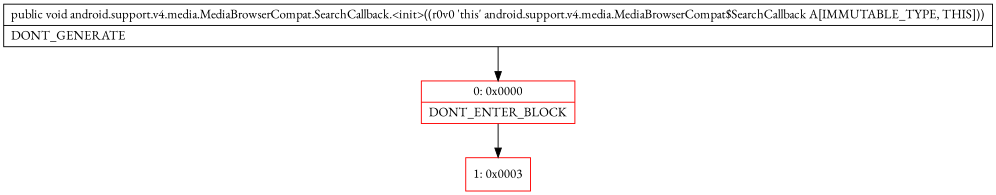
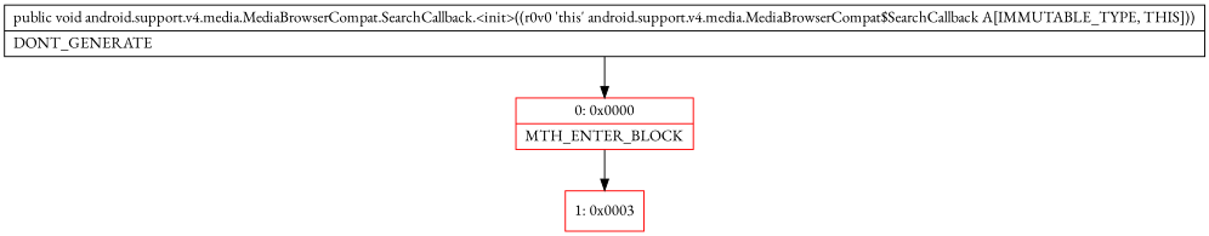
  digraph {
    fontname="EB Garamond"
    node [color=red shape=record fontname="EB Garamond"]
    edge [fontname="EB Garamond"]
-   n1 [label="{0\:\ 0x0000|DONT_ENTER_BLOCK\l}"]
+   n1 [label="{0\:\ 0x0000|MTH_ENTER_BLOCK\l}"]
    n2 [label="{1\:\ 0x0003}"]
    n3 [label="{public void android.support.v4.media.MediaBrowserCompat.SearchCallback.\<init\>((r0v0 'this' android.support.v4.media.MediaBrowserCompat$SearchCallback A[IMMUTABLE_TYPE, THIS]))  | DONT_GENERATE\l}" color=""]
    subgraph cluster_1 {
      label="R(0)"
    }
    n1 -> n2
    n3 -> n1
  }
